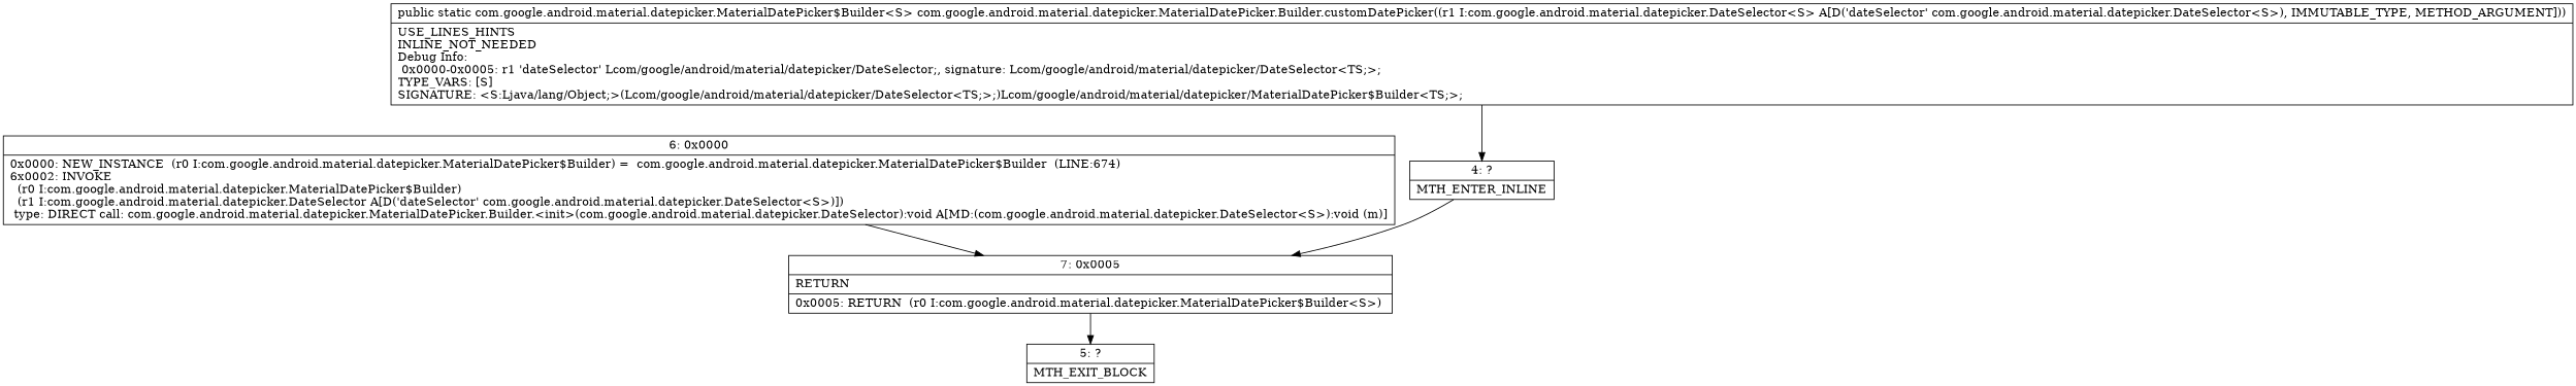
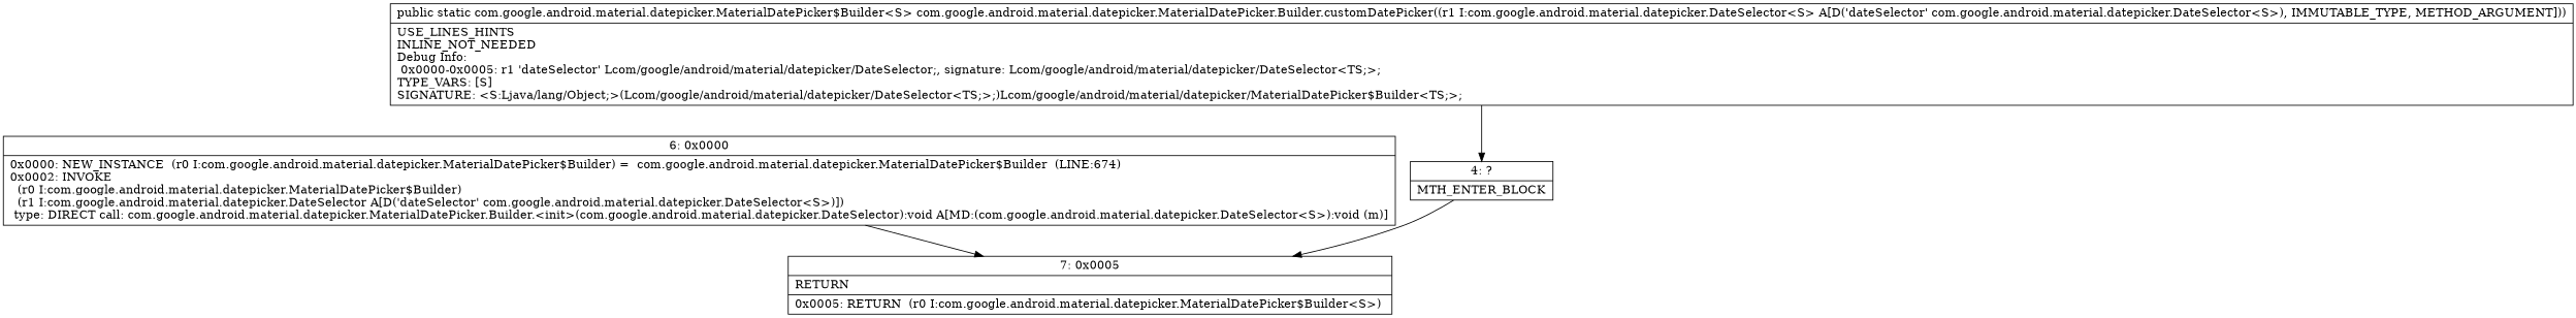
  digraph {
    node [shape=record]
-   n1 [label="{4\:\ ?|MTH_ENTER_INLINE\l}"]
+   n1 [label="{4\:\ ?|MTH_ENTER_BLOCK\l}"]
    n2 [label="{7\:\ 0x0005|RETURN\l|0x0005: RETURN  (r0 I:com.google.android.material.datepicker.MaterialDatePicker$Builder\<S\>) \l}"]
-   n3 [label="{6\:\ 0x0000|0x0000: NEW_INSTANCE  (r0 I:com.google.android.material.datepicker.MaterialDatePicker$Builder) =  com.google.android.material.datepicker.MaterialDatePicker$Builder  (LINE:674)\l6x0002: INVOKE  \l  (r0 I:com.google.android.material.datepicker.MaterialDatePicker$Builder)\l  (r1 I:com.google.android.material.datepicker.DateSelector A[D('dateSelector' com.google.android.material.datepicker.DateSelector\<S\>)])\l type: DIRECT call: com.google.android.material.datepicker.MaterialDatePicker.Builder.\<init\>(com.google.android.material.datepicker.DateSelector):void A[MD:(com.google.android.material.datepicker.DateSelector\<S\>):void (m)]\l}"]
-   n4 [label="{5\:\ ?|MTH_EXIT_BLOCK\l}"]
+   n3 [label="{6\:\ 0x0000|0x0000: NEW_INSTANCE  (r0 I:com.google.android.material.datepicker.MaterialDatePicker$Builder) =  com.google.android.material.datepicker.MaterialDatePicker$Builder  (LINE:674)\l0x0002: INVOKE  \l  (r0 I:com.google.android.material.datepicker.MaterialDatePicker$Builder)\l  (r1 I:com.google.android.material.datepicker.DateSelector A[D('dateSelector' com.google.android.material.datepicker.DateSelector\<S\>)])\l type: DIRECT call: com.google.android.material.datepicker.MaterialDatePicker.Builder.\<init\>(com.google.android.material.datepicker.DateSelector):void A[MD:(com.google.android.material.datepicker.DateSelector\<S\>):void (m)]\l}"]
    n5 [label="{public static com.google.android.material.datepicker.MaterialDatePicker$Builder\<S\> com.google.android.material.datepicker.MaterialDatePicker.Builder.customDatePicker((r1 I:com.google.android.material.datepicker.DateSelector\<S\> A[D('dateSelector' com.google.android.material.datepicker.DateSelector\<S\>), IMMUTABLE_TYPE, METHOD_ARGUMENT]))  | USE_LINES_HINTS\lINLINE_NOT_NEEDED\lDebug Info:\l  0x0000\-0x0005: r1 'dateSelector' Lcom\/google\/android\/material\/datepicker\/DateSelector;, signature: Lcom\/google\/android\/material\/datepicker\/DateSelector\<TS;\>;\lTYPE_VARS: [S]\lSIGNATURE: \<S:Ljava\/lang\/Object;\>(Lcom\/google\/android\/material\/datepicker\/DateSelector\<TS;\>;)Lcom\/google\/android\/material\/datepicker\/MaterialDatePicker$Builder\<TS;\>;\l}"]
    n1 -> n2
-   n2 -> n4
    n3 -> n2
    n5 -> n1
  }
